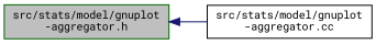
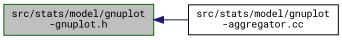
  digraph {
    rankdir=LR
    fontname="Roboto Mono"
    node [fontname="Roboto Mono" fontsize=10 shape=record style=filled]
-   n1 [color=darkgreen fillcolor=grey75 fontcolor=black height=0.2 label="src/stats/model/gnuplot\l-aggregator.h" width=0.4]
+   n1 [color=darkgreen fillcolor=grey75 fontcolor=black height=0.2 label="src/stats/model/gnuplot\l-gnuplot.h" width=0.4]
    n2 [color=black fillcolor=white height=0.2 label="src/stats/model/gnuplot\l-aggregator.cc" width=0.4]
    n1 -> n2 [color=midnightblue dir=back fontname="Roboto Mono" fontsize=10 labelfontname=Helvetica labelfontsize=10 style=solid]
  }
